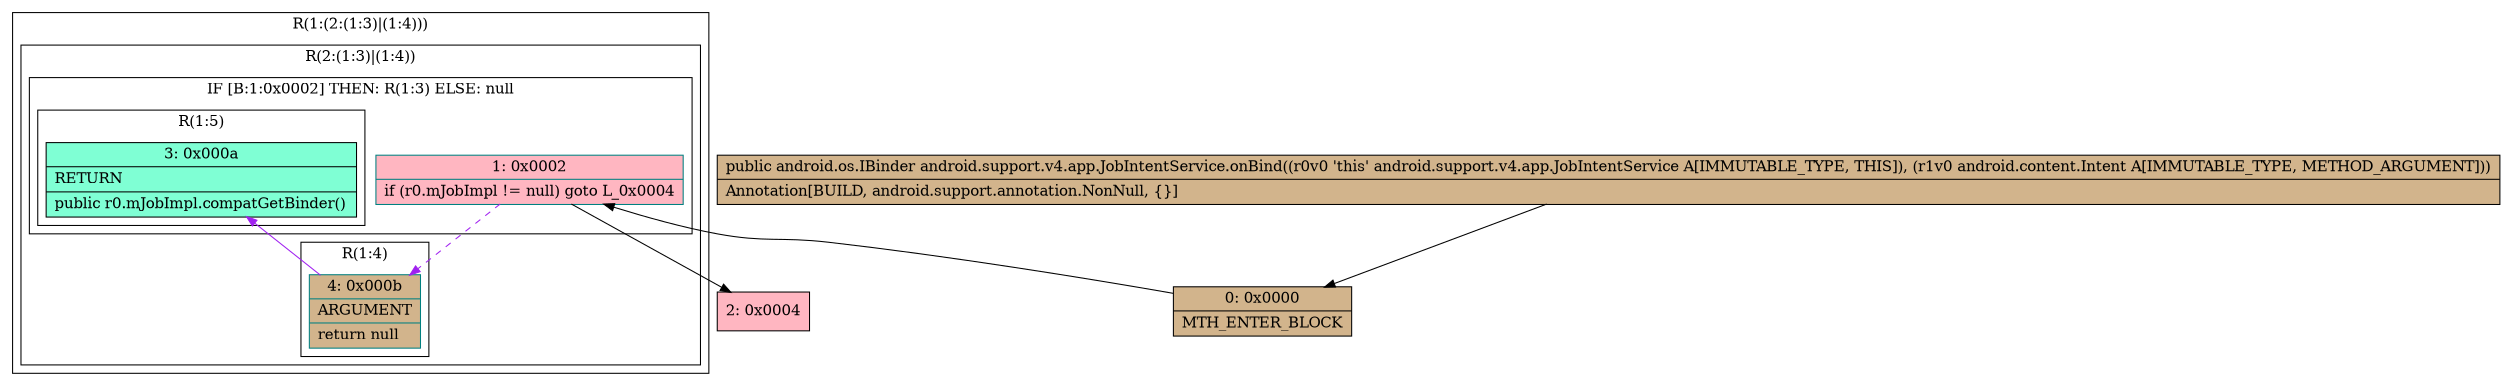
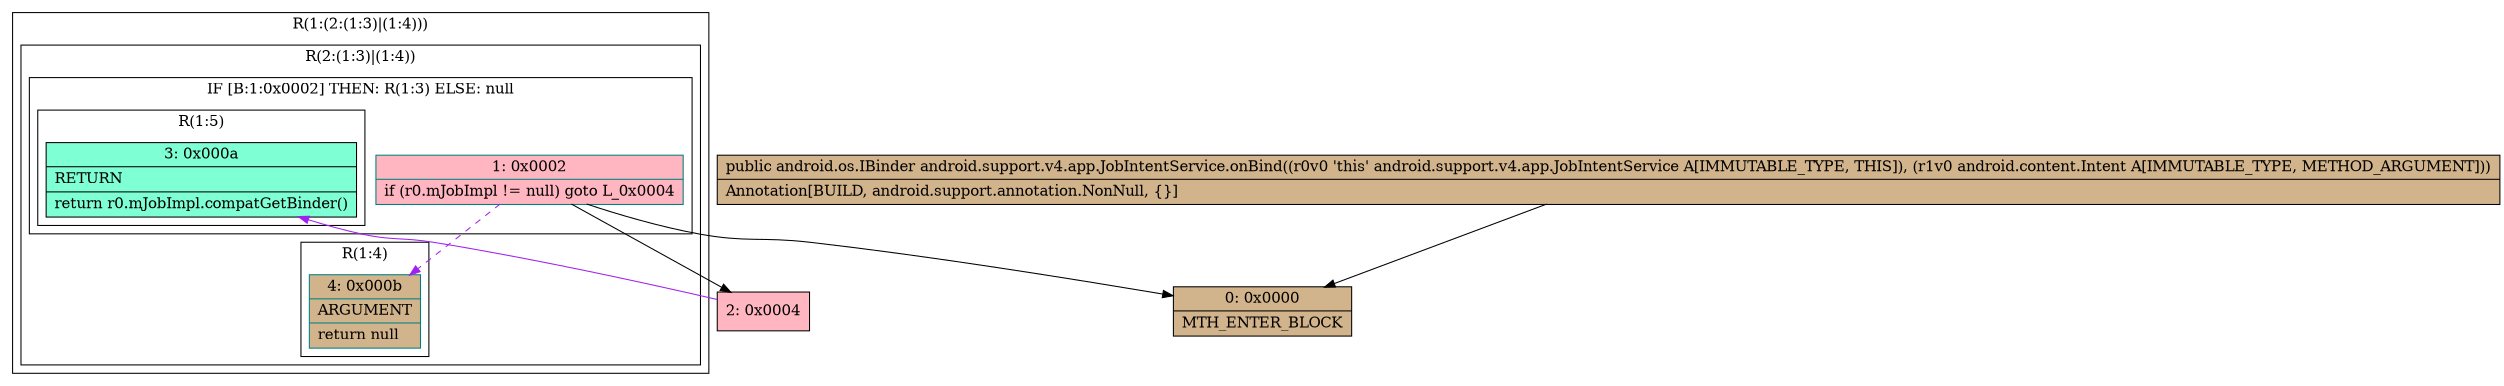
  digraph {
    node [color=black fillcolor=tan shape=record style=filled]
    edge [color=black]
-   n1 [fillcolor=aquamarine label="{3\:\ 0x000a|RETURN\l|public r0.mJobImpl.compatGetBinder()\l}"]
+   n1 [fillcolor=aquamarine label="{3\:\ 0x000a|RETURN\l|return r0.mJobImpl.compatGetBinder()\l}"]
    n2 [color=teal fillcolor=lightpink label="{1\:\ 0x0002|if (r0.mJobImpl != null) goto L_0x0004\l}"]
    n3 [color=teal label="{4\:\ 0x000b|ARGUMENT\l|return null\l}"]
    n4 [fillcolor=lightpink label="{2\:\ 0x0004}"]
    n5 [label="{0\:\ 0x0000|MTH_ENTER_BLOCK\l}"]
    n6 [label="{public android.os.IBinder android.support.v4.app.JobIntentService.onBind((r0v0 'this' android.support.v4.app.JobIntentService A[IMMUTABLE_TYPE, THIS]), (r1v0 android.content.Intent A[IMMUTABLE_TYPE, METHOD_ARGUMENT]))  | Annotation[BUILD, android.support.annotation.NonNull, \{\}]\l}"]
    subgraph cluster_1 {
      label="R(1:(2:(1:3)|(1:4)))"
      subgraph cluster_2 {
        label="R(2:(1:3)|(1:4))"
        subgraph cluster_3 {
          label="IF [B:1:0x0002] THEN: R(1:3) ELSE: null"
          n2
          subgraph cluster_4 {
            label="R(1:5)"
            n1
          }
        }
        subgraph cluster_5 {
          label="R(1:4)"
          n3
        }
      }
    }
    n2 -> n3 [color=purple style=dashed]
    n2 -> n4
-   n3 -> n1 [color=purple]
-   n5 -> n2
+   n4 -> n1 [color=purple]
+   n2 -> n5
    n6 -> n5
  }
